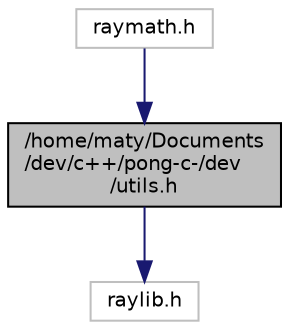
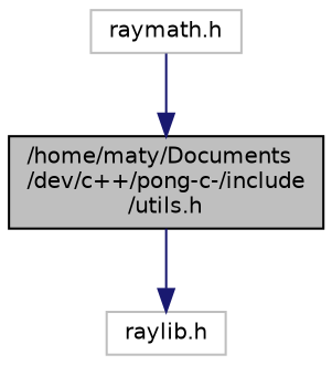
  digraph {
    node [color=grey75 fillcolor=white fontname=Helvetica fontsize=10 shape=record style=filled]
    edge [color=midnightblue fontname=Helvetica fontsize=10 labelfontname=Helvetica labelfontsize=10 style=solid]
-   n1 [color=black fillcolor=grey75 fontcolor=black height=0.2 label="/home/maty/Documents\l/dev/c++/pong-c-/dev\l/utils.h" width=0.4]
+   n1 [color=black fillcolor=grey75 fontcolor=black height=0.2 label="/home/maty/Documents\l/dev/c++/pong-c-/include\l/utils.h" width=0.4]
    n2 [height=0.2 label="raylib.h" width=0.4]
    n3 [height=0.2 label="raymath.h" width=0.4]
    n1 -> n2
    n3 -> n1
  }
